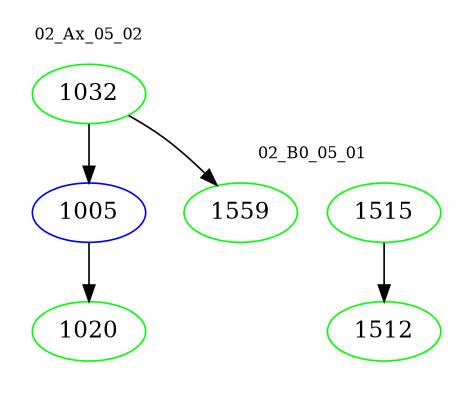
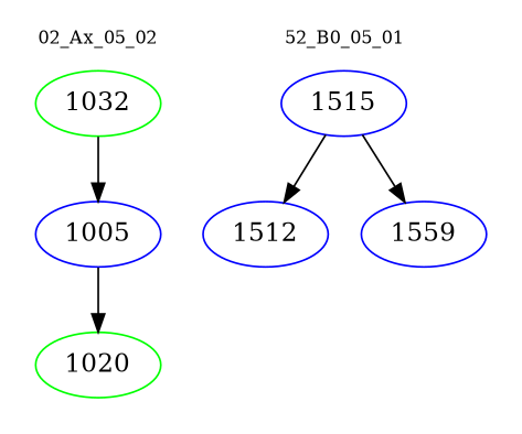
  digraph {
    node [color=green]
    edge [color=black]
    n1 [label=1032]
    n2 [color=blue label=1005]
    n3 [label=1020]
-   n4 [label=1512]
-   n5 [label=1515]
-   n6 [label=1559]
+   n4 [color=blue label=1512]
+   n5 [color=blue label=1515]
+   n6 [color=blue label=1559]
    subgraph cluster_1 {
      color=white
      fontsize=10
      label="02_Ax_05_02"
      n1
      n2
      n3
    }
    subgraph cluster_2 {
      color=white
      fontsize=10
-     label="02_B0_05_01"
+     label="52_B0_05_01"
      n4
      n5
      n6
    }
    n1 -> n2
    n2 -> n3
    n5 -> n4
-   n1 -> n6
+   n5 -> n6
  }
